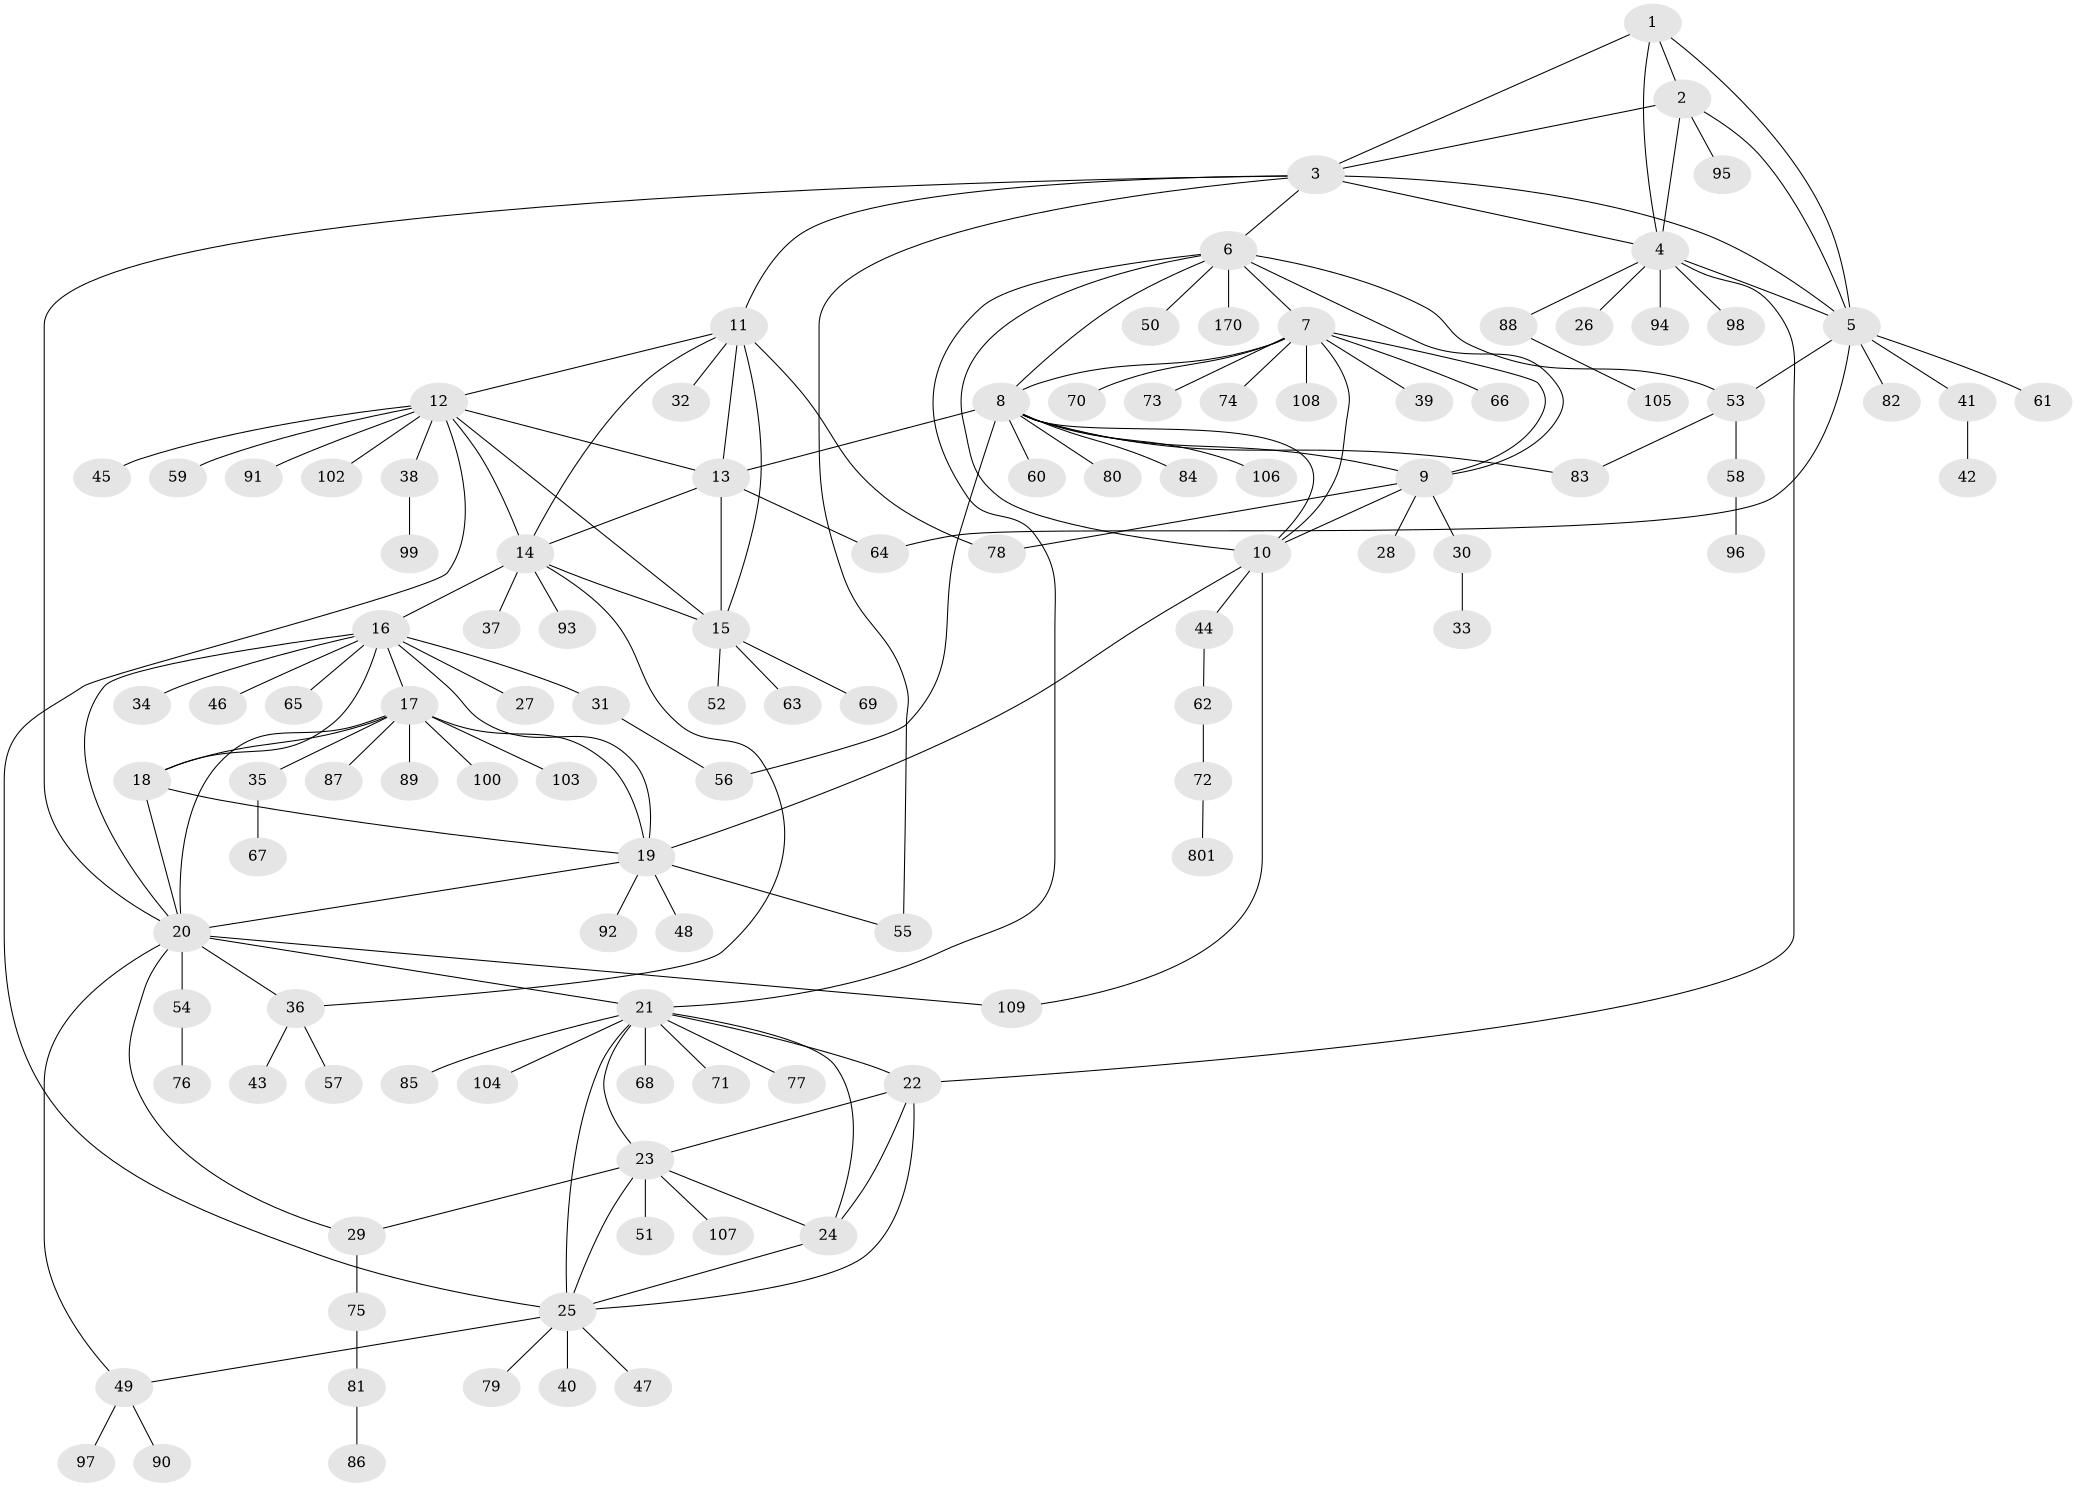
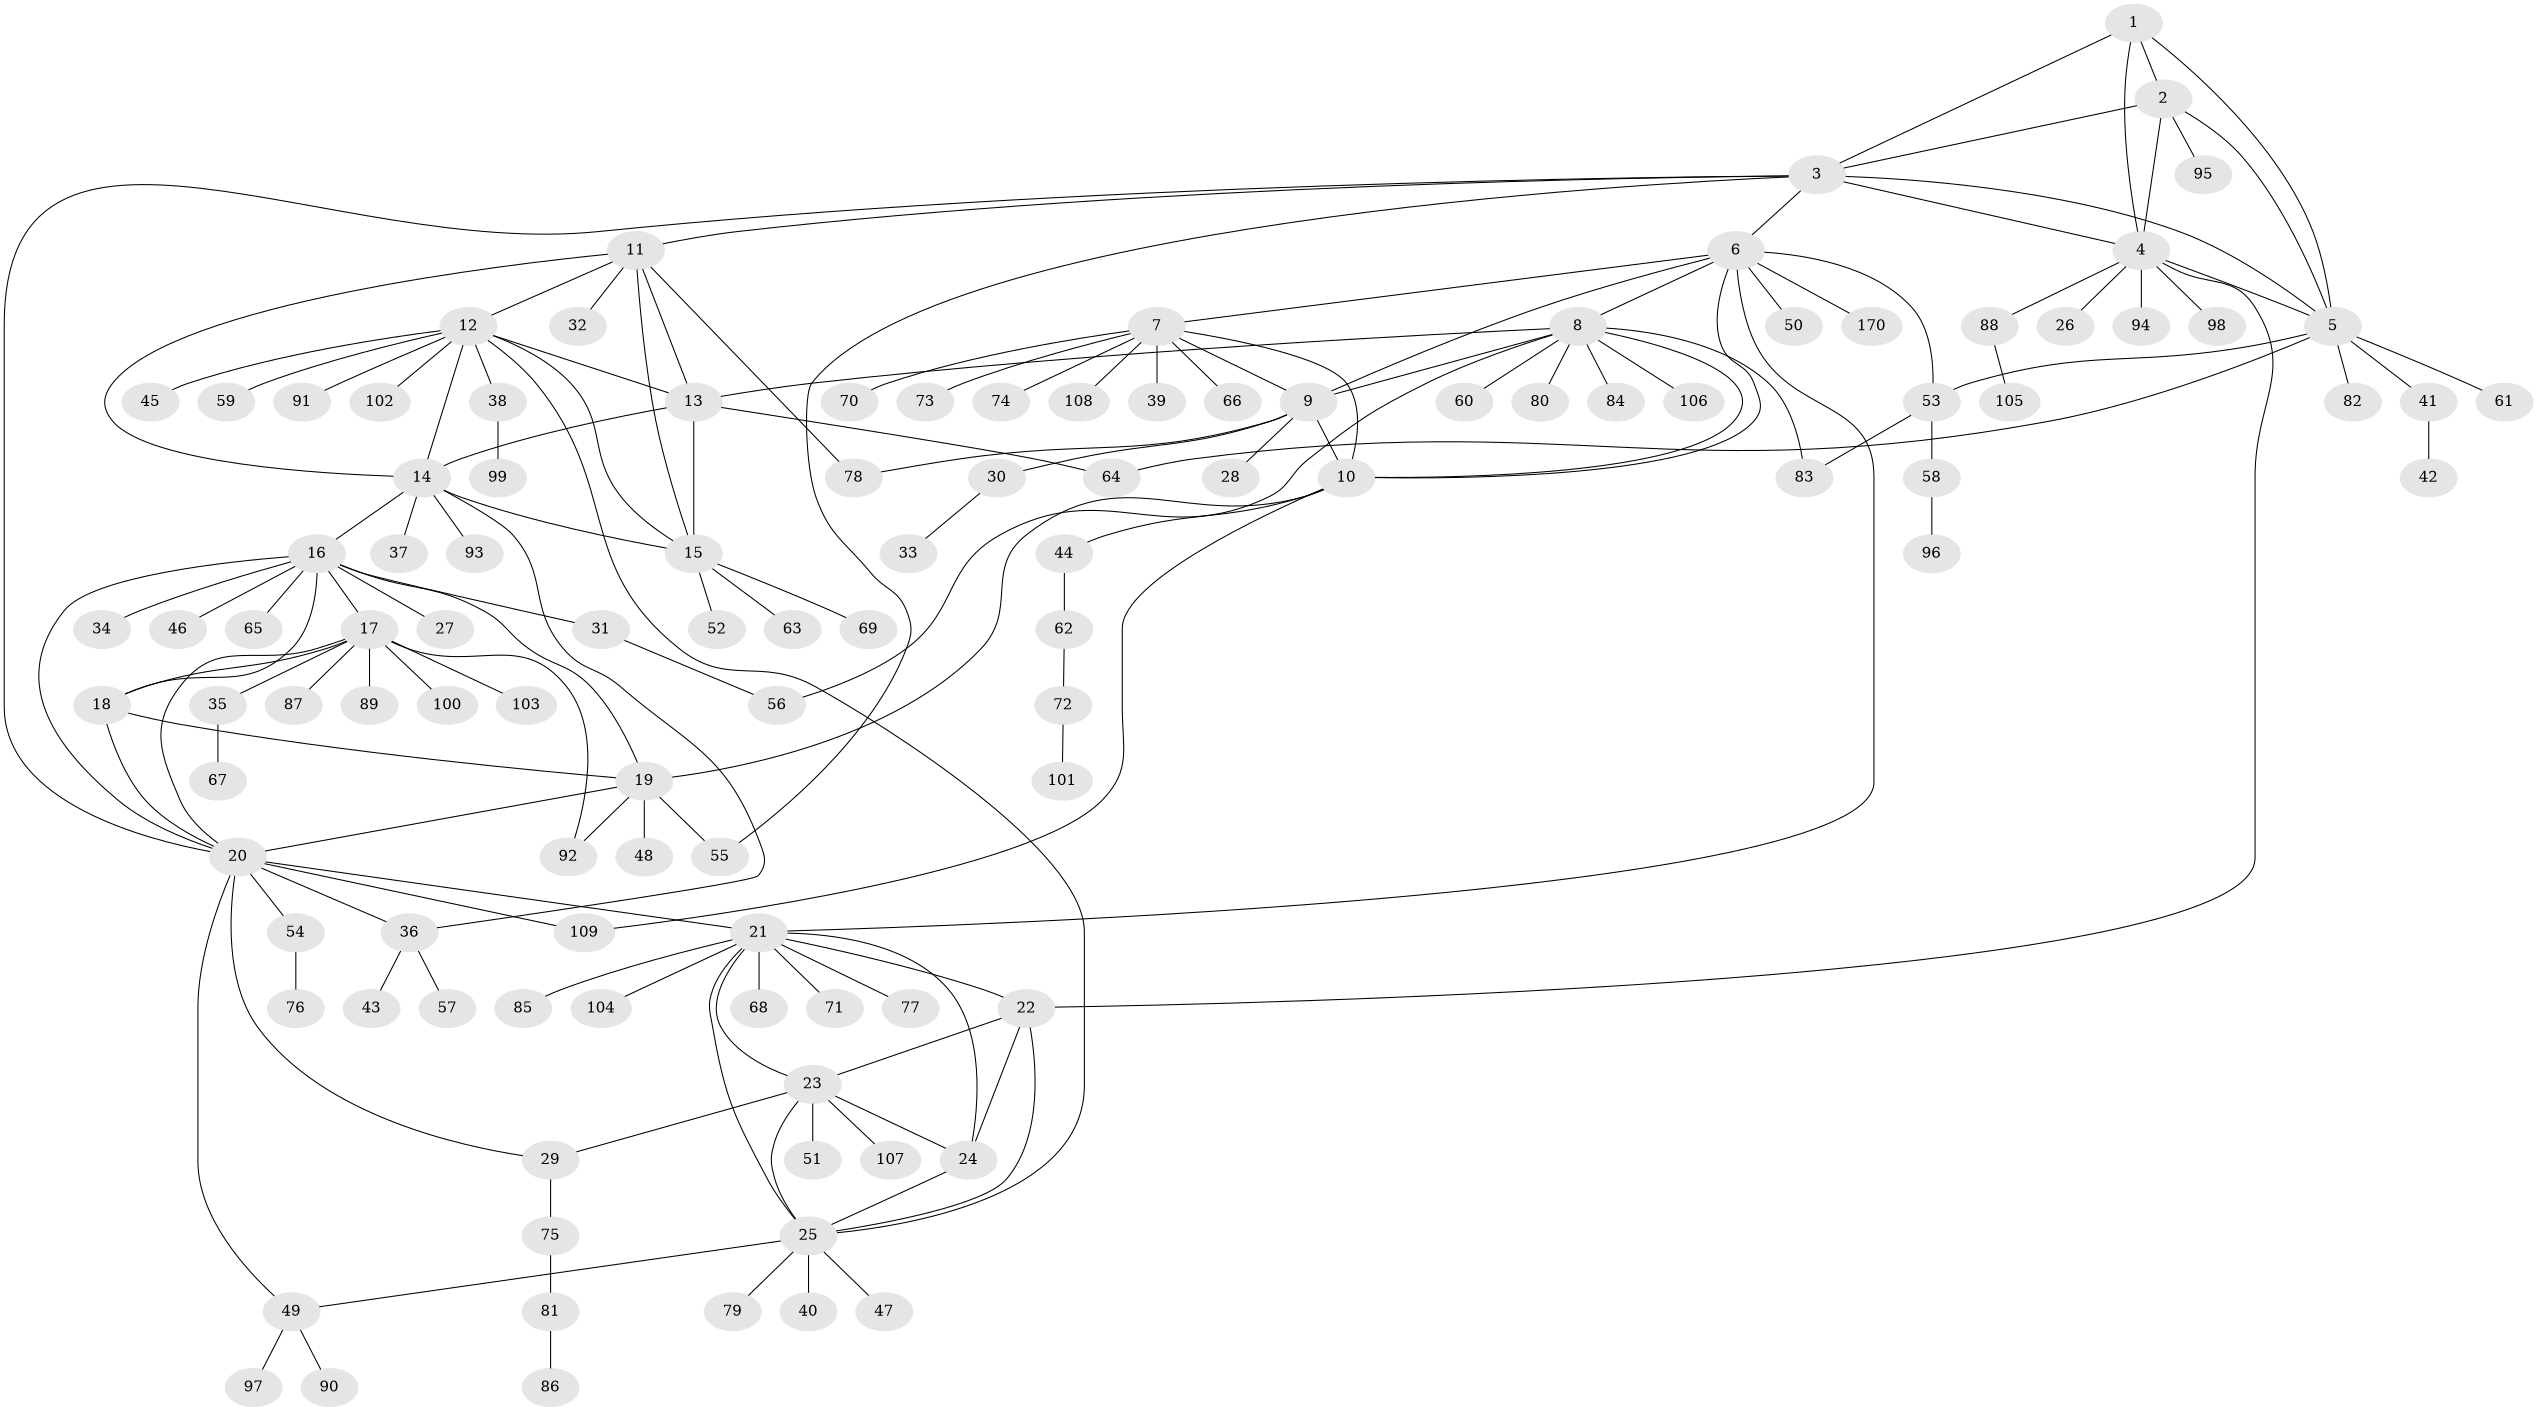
  graph {
    node [color=gray90 style=filled]
    1
    2
    3
    4
    5
    95
    6
    11
    20
    55
    22
    26
    88
    94
    98
    41
    53
    61
    64
    82
    7
    8
    9
    10
    21
    50
    n27 [label=170]
    13
    78
    12
    14
    15
    32
    109
    36
    29
    49
    54
    25
    23
    24
    105
    42
    83
    58
    39
    66
    70
    73
    74
    108
    56
    60
    80
    84
    106
    28
    30
    19
    44
    68
    71
    77
    85
    104
    33
    48
    92
    62
    38
    45
    59
    91
    102
    16
    37
    93
    52
    63
    69
    40
    47
    79
    99
    17
    18
    27
    31
    34
    46
    65
    43
    57
    35
    87
    89
    100
    103
    67
    75
    90
    97
    76
    51
    107
    81
    72
    96
-   101 [label=801]
+   101
    86
    1 -- 2
    1 -- 3
    1 -- 4
    1 -- 5
    2 -- 3
    2 -- 4
    2 -- 5
    2 -- 95
    3 -- 4
    3 -- 5
    3 -- 6
    3 -- 11
    3 -- 20
    3 -- 55
    4 -- 5
    4 -- 22
    4 -- 26
    4 -- 88
    4 -- 94
    4 -- 98
    5 -- 41
    5 -- 53
    5 -- 61
    5 -- 64
    5 -- 82
    6 -- 53
    6 -- 7
    6 -- 8
    6 -- 9
    6 -- 10
    6 -- 21
    6 -- 50
    6 -- n27
    11 -- 13
    11 -- 78
    11 -- 12
    11 -- 14
    11 -- 15
    11 -- 32
    20 -- 21
    20 -- 109
    20 -- 36
    20 -- 29
    20 -- 49
    20 -- 54
    22 -- 25
    22 -- 23
    22 -- 24
    88 -- 105
    41 -- 42
    53 -- 83
    53 -- 58
-   7 -- 8
    7 -- 9
    7 -- 10
    7 -- 39
    7 -- 66
    7 -- 70
    7 -- 73
    7 -- 74
    7 -- 108
    8 -- 9
    8 -- 10
    8 -- 13
    8 -- 83
    8 -- 56
    8 -- 60
    8 -- 80
    8 -- 84
    8 -- 106
    9 -- 10
    9 -- 78
    9 -- 28
    9 -- 30
    10 -- 109
    10 -- 19
    10 -- 44
    21 -- 22
    21 -- 25
    21 -- 23
    21 -- 24
    21 -- 68
    21 -- 71
    21 -- 77
    21 -- 85
    21 -- 104
    13 -- 64
    13 -- 14
    13 -- 15
    12 -- 13
    12 -- 14
    12 -- 15
    12 -- 25
    12 -- 38
    12 -- 45
    12 -- 59
    12 -- 91
    12 -- 102
    14 -- 15
    14 -- 36
    14 -- 16
    14 -- 37
    14 -- 93
    15 -- 52
    15 -- 63
    15 -- 69
    36 -- 43
    36 -- 57
    29 -- 75
    49 -- 90
    49 -- 97
    54 -- 76
    25 -- 49
    25 -- 40
    25 -- 47
    25 -- 79
    23 -- 29
    23 -- 25
    23 -- 24
    23 -- 51
    23 -- 107
    24 -- 25
    58 -- 96
    30 -- 33
    19 -- 20
    19 -- 55
    19 -- 48
    19 -- 92
    44 -- 62
    62 -- 72
    38 -- 99
    16 -- 20
    16 -- 19
    16 -- 17
    16 -- 18
    16 -- 27
    16 -- 31
    16 -- 34
    16 -- 46
    16 -- 65
    17 -- 20
-   17 -- 19
+   17 -- 92
    17 -- 18
    17 -- 35
    17 -- 87
    17 -- 89
    17 -- 100
    17 -- 103
    18 -- 20
    18 -- 19
    31 -- 56
    35 -- 67
    75 -- 81
    81 -- 86
    72 -- 101
  }
